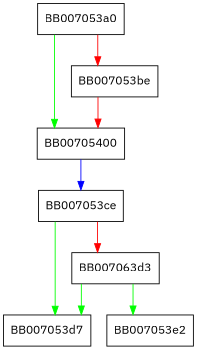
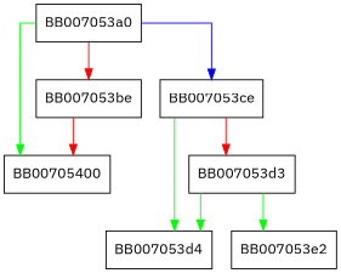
  digraph {
    fontname="IBM Plex Sans"
    splines=ortho
    node [fontname="IBM Plex Sans" shape=box]
    edge [color=green fontname="IBM Plex Sans"]
    BB007053a0
    BB00705400
    BB007053be
    BB007053ce
-   BB007053d7
-   BB007053d3 [label=BB007063d3]
+   BB007053d7 [label=BB007053d4]
+   BB007053d3
    n7 [label=BB007053e2]
    BB007053a0 -> BB00705400
    BB007053a0 -> BB007053be [color=red]
-   BB00705400 -> BB007053ce [color=blue]
+   BB007053a0 -> BB007053ce [color=blue]
    BB007053be -> BB00705400 [color=red]
    BB007053ce -> BB007053d7
    BB007053ce -> BB007053d3 [color=red]
    BB007053d3 -> BB007053d7
    BB007053d3 -> n7
  }
